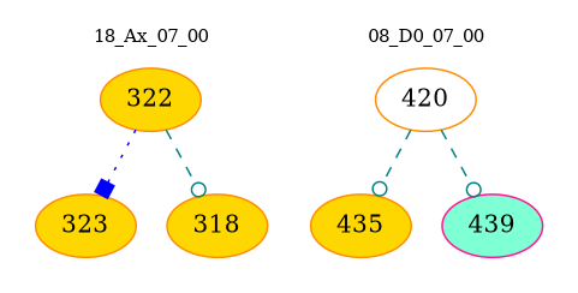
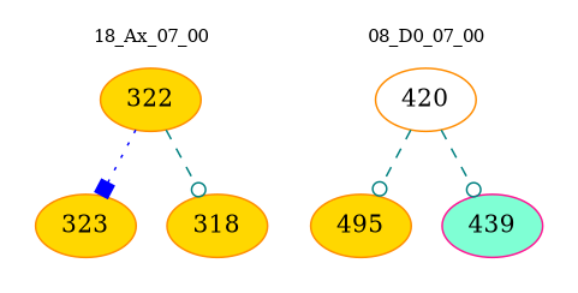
  digraph {
    node [color=darkorange fillcolor=gold style=filled]
    edge [arrowhead=odot color=teal style=dashed]
    n1 [label=322]
    n2 [label=323]
    n3 [label=318]
    n4 [fillcolor=white label=420]
-   n5 [label=435]
+   n5 [label=495]
    n6 [color=deeppink fillcolor=aquamarine label=439]
    subgraph cluster_1 {
      color=white
      fontsize=10
      label="18_Ax_07_00"
      n1
      n2
      n3
    }
    subgraph cluster_2 {
      color=white
      fontsize=10
      label="08_D0_07_00"
      n4
      n5
      n6
    }
    n1 -> n2 [arrowhead=box color=blue style=dotted]
    n1 -> n3
    n4 -> n5
    n4 -> n6
  }
